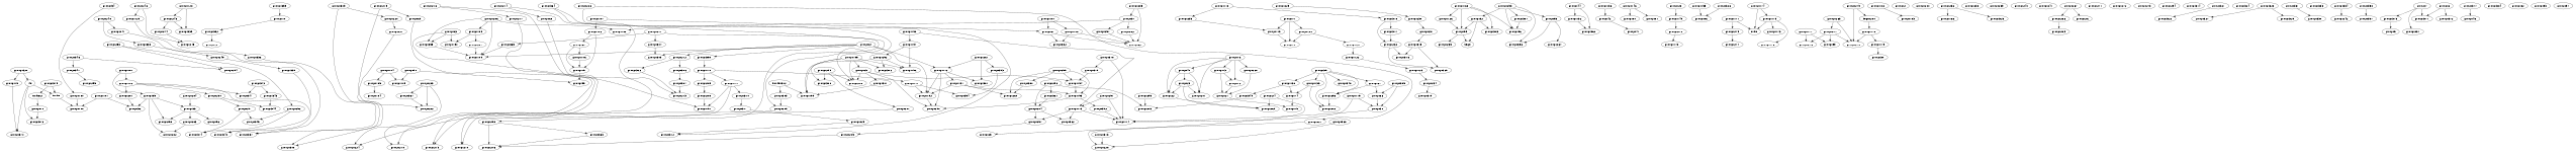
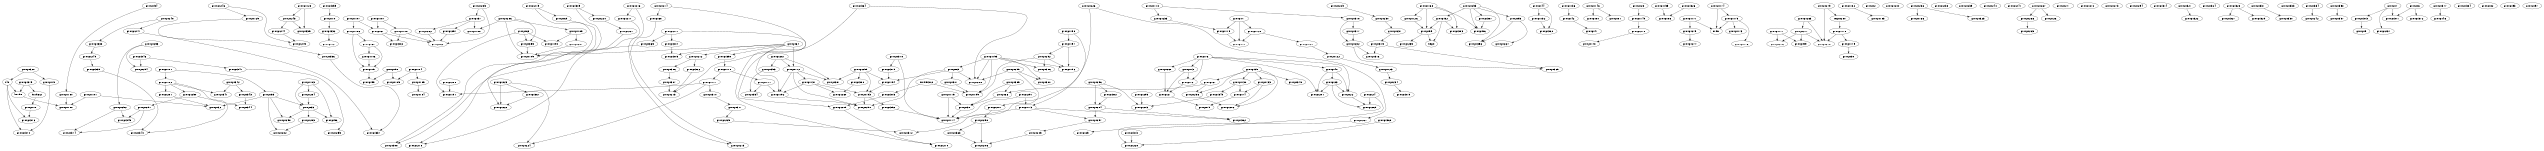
  digraph {
    fontname="DejaVu Serif"
    node [fontname="DejaVu Serif"]
    edge [fontname="DejaVu Serif" weight=2]
    I4L
    bnrdF
    group_370
    group_376
    group_100
    bnrdF_2
    group_18
    group_10
    group_332
    group_12
    group_101
    group_32
    group_102
    group_250
    group_281
    group_340
    group_341
    group_251
    group_344
+   group_103
    group_284
    group_33
    group_56
    group_283
    group_258
    group_104
    group_105
    group_185
    group_184
    group_106
    group_15
    group_59
    group_107
    group_186
    group_61
    group_60
    group_382
    group_62
    group_108
    group_110
    group_111
    group_117
-   group_289
    group_192
    group_354
    group_191
    group_224
    group_310
    group_288
    group_290
    group_112
    group_131
    group_381
    group_193
    group_260
    group_113
    group_114
    group_297
    group_362
    group_205
    group_115
    group_38
    group_311
    group_118
    group_233
    group_318
    group_119
    group_232
    group_317
    group_70
    group_120
    group_121
    group_122
    group_123
    group_234
    group_319
    group_126
    group_95
    hegA
    group_235
    group_128
    group_243
    group_335
    group_244
    group_129
    group_336
    group_337
    group_130
    group_349
    group_74
    group_203
    group_75
    group_352
    group_132
    group_360
    group_133
    group_202
    group_136
    group_42
    group_41
    group_146
    group_80
    group_81
    group_149
    group_270
    group_148
    group_155
    group_86
    group_168
    group_383
    group_96
    group_171
    group_275
    nrdD
    group_274
    group_174
    group_175
    group_173
    group_176
    group_177
    group_276
    group_99
    group_178
    group_179
    group_278
    group_30
    group_180
    group_181
    group_55
    group_282
    group_182
    group_183
    group_187
    group_189
    group_190
    group_287
    group_109
    group_19
    group_194
    group_195
    group_196
    group_199
    group_208
    group_300
    group_386
    group_65
    group_301
    group_197
    group_292
    group_198
    group_2
    group_200
    group_204
    group_206
    group_207
    group_298
    group_363
    group_209
    group_210
    group_21
    group_211
    group_304
    group_365
    group_305
    group_212
    group_306
    group_366
    group_307
    group_213
    group_214
    group_68
    group_215
    group_216
    group_217
    group_218
    group_219
    group_308
    group_69
    group_22
    group_269
    group_220
    group_221
    group_222
    group_223
    group_367
    group_225
    group_312
    group_226
    group_227
    group_228
    group_229
    group_230
    group_231
    group_23
    group_201
    group_315
    group_316
    group_369
    group_236
    group_166
    group_323
    group_238
    group_239
    group_24
    group_25
    group_240
    group_241
    group_245
    group_246
    group_247
    group_248
    group_338
    group_249
    group_339
    group_345
    group_374
    group_252
    group_253
    group_254
    group_256
    group_257
    group_259
    group_380
    group_261
    group_353
    group_262
    group_263
    group_277
    group_266
    group_265
    group_267
    group_26
    group_268
    group_271
    group_272
    group_273
    group_279
    n238 [label=hegA_280]
    group_28
    group_285
    group_37
    group_188
    group_286
    group_355
    group_291
    group_293
    group_356
    group_387
    group_52
    group_53
    group_264
    group_294
    group_295
    group_296
    group_361
    group_299
    n257 [label=bnrdF_302]
    group_303
    group_309
    group_313
    group_314
    group_320
    group_321
    group_322
    group_324
    group_326
    group_328
    group_327
    group_329
    group_331
    group_330
    group_333
    group_334
    group_242
    group_342
    group_343
    group_346
    group_347
    group_255
    group_350
    group_358
    group_357
    group_359
    group_364
    group_368
    group_373
    group_5
    group_375
    group_377
    group_46
    group_378
    group_379
    group_384
    group_385
    group_66
    group_39
    group_348
    group_67
    group_40
    group_44
    group_54
    group_58
    group_6
    group_371
    group_372
    group_63
    group_64
    group_7
    group_237
    group_71
    group_72
    group_73
    group_76
    group_82
    group_93
    group_97
    I4L -> bnrdF [weight=1]
    I4L -> group_370 [weight=0.666666666666667]
    I4L -> group_376 [weight=1]
    bnrdF -> group_100 [weight=1]
    bnrdF_2 -> group_18 [weight=1]
    group_18 -> group_376 [weight=1]
    group_10 -> group_332 [weight=0.5]
    group_332 -> group_12 [weight=1]
    group_101 -> group_100 [weight=3]
    group_101 -> group_32 [weight=0.272727272727273]
    group_102 -> group_250 [weight=0.666666666666667]
    group_102 -> group_281 [weight=3]
    group_102 -> group_340 [weight=0.5]
    group_102 -> group_341
    group_250 -> group_251 [weight=0.5]
    group_250 -> group_344
    group_281 -> group_32 [weight=0.6]
    group_251 -> group_345
    group_251 -> group_374 [weight=0.666666666666667]
+   group_103 -> group_284 [weight=3]
+   group_103 -> group_33
+   group_103 -> group_56 [weight=0.6]
    group_284 -> group_33 [weight=3]
    group_33 -> group_56 [weight=1]
    group_33 -> group_283 [weight=3]
    group_33 -> group_258 [weight=0.75]
    group_283 -> group_282 [weight=3]
    group_104 -> group_105 [weight=3]
    group_104 -> group_185 [weight=0.375]
    group_185 -> group_184 [weight=3]
    group_106 -> group_15 [weight=3]
    group_15 -> group_59 [weight=3]
    group_107 -> group_186 [weight=3]
    group_107 -> group_61 [weight=0.375]
    group_186 -> group_15
    group_186 -> group_60 [weight=0.461538461538462]
    group_61 -> group_382
    group_61 -> group_62
    group_60 -> group_106 [weight=3]
    group_60 -> group_15 [weight=1]
    group_108 -> group_382
    group_108 -> group_62 [weight=0.461538461538462]
    group_110 -> group_111 [weight=0.75]
    group_110 -> group_117 [weight=0.428571428571429]
-   group_110 -> group_289 [weight=3]
    group_111 -> group_192 [weight=3]
    group_111 -> group_354 [weight=1]
    group_117 -> group_191 [weight=0.428571428571429]
    group_117 -> group_224 [weight=0.5]
    group_117 -> group_310 [weight=0.5]
-   group_289 -> group_288 [weight=3]
    group_192 -> group_290 [weight=1]
    group_310 -> group_311 [weight=0.5]
    group_288 -> group_191 [weight=3]
    group_112 -> group_192 [weight=3]
    group_112 -> group_290 [weight=3]
    group_112 -> group_131 [weight=1]
    group_112 -> group_381
    group_131 -> group_192 [weight=3]
    group_131 -> group_193 [weight=3]
    group_131 -> group_260 [weight=1]
    group_193 -> group_290 [weight=1]
    group_193 -> group_352
    group_113 -> group_114 [weight=0.75]
    group_113 -> group_297 [weight=0.666666666666667]
    group_113 -> group_362 [weight=0.666666666666667]
    group_297 -> group_205 [weight=0.5]
    group_205 -> group_206 [weight=0.5]
    group_115 -> group_114 [weight=3]
    group_115 -> group_38 [weight=0.666666666666667]
    group_38 -> group_114 [weight=3]
    group_311 -> group_225 [weight=0.5]
    group_118 -> group_233 [weight=0.5]
    group_118 -> group_318 [weight=0.5]
    group_233 -> group_119 [weight=0.5]
    group_318 -> group_232 [weight=0.666666666666667]
    group_318 -> group_317
    group_119 -> group_70 [weight=0.666666666666667]
    group_232 -> group_316
    group_232 -> group_369 [weight=0.666666666666667]
    group_317 -> group_232
    group_120 -> group_70 [weight=1]
    group_120 -> group_121 [weight=0.5]
    group_121 -> group_122 [weight=0.5]
    group_122 -> group_123 [weight=0.5]
    group_123 -> group_234 [weight=0.5]
    group_234 -> group_319 [weight=0.5]
    group_126 -> group_95 [weight=0.428571428571429]
    group_95 -> hegA [weight=3]
    group_95 -> group_235 [weight=0.5]
    group_128 -> group_243 [weight=0.666666666666667]
    group_128 -> group_335
    group_243 -> group_335
    group_243 -> group_244 [weight=0.5]
    group_244 -> group_245 [weight=0.5]
    group_129 -> group_336 [weight=0.5]
    group_336 -> group_337 [weight=0.5]
    group_130 -> group_349 [weight=0.666666666666667]
    group_130 -> group_74
    group_349 -> group_203 [weight=0.666666666666667]
    group_74 -> group_75 [weight=3]
    group_352 -> group_114
    group_132 -> group_360 [weight=1]
    group_133 -> group_74 [weight=0.6]
    group_133 -> group_202 [weight=0.75]
    group_136 -> group_42 [weight=3]
    group_42 -> group_41 [weight=0.375]
    group_146 -> group_80 [weight=3]
    group_146 -> group_81 [weight=0.375]
    group_149 -> group_270 [weight=3]
    group_270 -> group_148 [weight=0.375]
    group_155 -> group_86 [weight=0.545454545454546]
    group_168 -> group_126 [weight=3]
    group_168 -> group_95 [weight=3]
    group_168 -> group_383
    group_168 -> group_96 [weight=0.428571428571429]
    group_171 -> group_275 [weight=3]
    group_171 -> nrdD [weight=0.375]
    group_275 -> group_274 [weight=3]
    group_174 -> nrdD [weight=3]
    group_174 -> group_175 [weight=3]
    group_175 -> nrdD [weight=3]
    group_175 -> group_173
    group_175 -> group_176 [weight=0.375]
    group_177 -> group_276 [weight=3]
    group_177 -> group_99 [weight=0.6]
    group_178 -> group_179 [weight=0.375]
    group_178 -> group_278 [weight=1]
    group_179 -> group_30 [weight=3]
    group_180 -> group_100 [weight=3]
    group_181 -> group_102 [weight=3]
    group_181 -> group_55 [weight=0.6]
    group_55 -> group_32 [weight=1]
    group_55 -> group_33 [weight=1]
    group_55 -> group_258 [weight=0.75]
    group_55 -> group_282 [weight=3]
    group_182 -> group_183 [weight=0.6]
    group_187 -> group_61 [weight=3]
    group_187 -> group_108 [weight=0.6]
    group_189 -> group_190 [weight=0.6]
    group_189 -> group_287 [weight=3]
    group_287 -> group_109 [weight=3]
    group_19 -> group_370 [weight=0.666666666666667]
    group_194 -> group_193 [weight=3]
    group_195 -> group_196 [weight=3]
    group_195 -> group_199 [weight=3]
    group_195 -> group_208
    group_195 -> group_300
    group_195 -> group_386 [weight=1]
    group_195 -> group_65 [weight=3]
    group_65 -> group_290 [weight=3]
    group_65 -> group_194 [weight=0.75]
    group_65 -> group_208
    group_65 -> group_301
    group_301 -> group_199
    group_197 -> group_196 [weight=3]
    group_197 -> group_292 [weight=0.6]
    group_292 -> group_196 [weight=3]
    group_292 -> group_199 [weight=3]
    group_292 -> group_386 [weight=1]
    group_198 -> group_113 [weight=0.6]
    group_198 -> group_197 [weight=3]
    group_204 -> group_297
    group_204 -> group_362 [weight=0.666666666666667]
    group_207 -> group_298 [weight=0.5]
    group_298 -> group_206
    group_298 -> group_363 [weight=0.666666666666667]
    group_363 -> group_206 [weight=0.666666666666667]
    group_209 -> group_210 [weight=0.5]
    group_21 -> group_75 [weight=0.461538461538462]
    group_211 -> group_210 [weight=0.5]
    group_211 -> group_304
    group_211 -> group_365 [weight=0.666666666666667]
    group_304 -> group_305
    group_365 -> group_109 [weight=0.666666666666667]
    group_212 -> group_306
    group_212 -> group_366 [weight=0.666666666666667]
    group_306 -> group_307
    group_366 -> group_213 [weight=0.666666666666667]
    group_307 -> group_213
    group_214 -> group_213 [weight=0.5]
    group_214 -> group_68 [weight=0.5]
    group_68 -> group_215 [weight=0.5]
    group_216 -> group_215 [weight=0.5]
    group_216 -> group_217 [weight=0.5]
    group_217 -> group_218 [weight=0.5]
    group_219 -> group_308 [weight=0.5]
    group_219 -> group_69 [weight=0.5]
    group_69 -> group_218 [weight=0.5]
    group_22 -> group_269
    group_220 -> group_221 [weight=0.5]
    group_221 -> group_222 [weight=0.5]
    group_223 -> group_224 [weight=0.5]
    group_223 -> group_222
    group_223 -> group_367 [weight=0.666666666666667]
    group_367 -> group_222 [weight=0.666666666666667]
    group_225 -> group_312 [weight=0.5]
    group_226 -> group_312 [weight=0.5]
    group_226 -> group_227 [weight=0.5]
    group_227 -> group_228 [weight=0.5]
    group_229 -> group_230 [weight=0.5]
    group_230 -> group_231 [weight=0.5]
    group_231 -> group_315 [weight=0.5]
    group_23 -> group_22
    group_23 -> group_269 [weight=0.461538461538462]
    group_23 -> group_201 [weight=3]
    group_315 -> group_316
    group_315 -> group_369 [weight=0.666666666666667]
    group_236 -> group_166
    group_236 -> group_323 [weight=0.5]
    group_24 -> group_269 [weight=3]
    group_24 -> group_25 [weight=0.375]
    group_246 -> group_129 [weight=0.5]
    group_246 -> group_245 [weight=0.5]
    group_247 -> group_337 [weight=0.5]
    group_248 -> group_247 [weight=0.5]
    group_248 -> group_338 [weight=0.5]
    group_338 -> group_249 [weight=0.5]
    group_249 -> group_339 [weight=0.5]
    group_339 -> group_340 [weight=0.5]
    group_252 -> group_345
    group_252 -> group_374 [weight=0.666666666666667]
    group_253 -> group_252 [weight=0.5]
    group_253 -> group_254 [weight=0.5]
    group_256 -> group_202 [weight=3]
    group_257 -> group_62 [weight=0.75]
    group_259 -> group_193
-   group_259 -> group_260
+   group_259 -> group_381
    group_259 -> group_194
    group_259 -> group_380
    group_380 -> group_260
    group_261 -> group_112
    group_261 -> group_381
    group_261 -> group_353 [weight=1]
    group_353 -> group_354 [weight=1]
    group_262 -> group_62 [weight=1]
    group_263 -> group_278 [weight=1]
    group_263 -> group_277 [weight=1]
    group_277 -> group_276 [weight=3]
    group_277 -> group_99 [weight=1]
    group_277 -> group_278 [weight=0.6]
    group_266 -> group_265 [weight=1]
    group_267 -> group_266 [weight=1]
    group_267 -> group_26 [weight=1]
    group_268 -> group_21 [weight=3]
    group_279 -> group_278 [weight=3]
    group_279 -> n238 [weight=0.6]
    n238 -> group_178 [weight=3]
    group_28 -> group_149 [weight=1.2]
    group_285 -> group_62 [weight=3]
    group_285 -> group_37 [weight=3]
    group_37 -> group_257 [weight=0.75]
    group_37 -> group_262 [weight=1]
    group_37 -> group_188 [weight=0.375]
    group_286 -> group_189 [weight=0.75]
    group_286 -> group_109 [weight=3]
    group_286 -> group_188 [weight=3]
    group_286 -> group_355
    group_355 -> group_109
    group_291 -> group_113 [weight=3]
    group_291 -> group_114 [weight=3]
    group_293 -> group_96 [weight=3]
    group_293 -> group_356 [weight=0.666666666666667]
    group_293 -> group_387 [weight=1]
    group_293 -> group_52 [weight=3]
    group_293 -> group_53 [weight=0.857142857142857]
    group_387 -> group_96 [weight=1]
    group_52 -> group_95 [weight=0.666666666666667]
    group_52 -> hegA [weight=3]
    group_52 -> group_383
    group_53 -> group_356 [weight=0.666666666666667]
    group_53 -> group_264 [weight=0.666666666666667]
    group_295 -> group_203
    group_296 -> group_203 [weight=0.5]
    group_296 -> group_204
    group_296 -> group_361 [weight=0.666666666666667]
    group_361 -> group_204 [weight=0.666666666666667]
    group_299 -> group_208
    group_299 -> group_300
    group_299 -> group_207 [weight=0.5]
    n257 -> group_199
    n257 -> group_303
    group_303 -> group_209
    group_309 -> group_308 [weight=0.5]
    group_309 -> group_220 [weight=0.5]
    group_313 -> group_228
    group_320 -> I4L
    group_320 -> group_19
    group_321 -> group_322 [weight=0.5]
    group_326 -> group_86 [weight=0.5]
    group_328 -> group_327 [weight=0.5]
    group_328 -> group_329 [weight=0.5]
    group_331 -> group_330 [weight=0.5]
    group_334 -> group_242 [weight=0.5]
    group_342 -> group_341
    group_342 -> group_343
    group_343 -> group_344
    group_346 -> group_254 [weight=0.5]
    group_346 -> group_347 [weight=0.5]
    group_347 -> group_255 [weight=0.5]
    group_350 -> group_110 [weight=0.75]
    group_358 -> group_357
    group_359 -> group_10
    group_364 -> group_208 [weight=0.666666666666667]
    group_364 -> group_209 [weight=0.666666666666667]
    group_368 -> group_228 [weight=0.666666666666667]
    group_373 -> group_5
    group_375 -> bnrdF [weight=1]
    group_375 -> bnrdF_2 [weight=1]
    group_377 -> group_46 [weight=1]
    group_378 -> group_114
    group_378 -> group_379
    group_379 -> group_194
    group_385 -> group_38 [weight=1]
    group_385 -> group_66 [weight=1]
    group_66 -> group_38 [weight=3]
    group_39 -> group_130
    group_39 -> group_133 [weight=3]
    group_39 -> group_202 [weight=0.75]
    group_39 -> group_256 [weight=0.666666666666667]
    group_39 -> group_348
    group_39 -> group_67 [weight=3]
    group_67 -> group_256 [weight=0.545454545454546]
    group_67 -> group_66 [weight=0.461538461538462]
    group_40 -> group_22
    group_40 -> group_23 [weight=3]
    group_40 -> group_201 [weight=3]
    group_44 -> group_132 [weight=3]
    group_44 -> group_360 [weight=1]
    group_54 -> group_180 [weight=0.375]
    group_58 -> group_105 [weight=3]
    group_58 -> group_59 [weight=0.375]
    group_6 -> group_371
    group_6 -> group_372
    group_63 -> group_191 [weight=0.375]
    group_63 -> group_190 [weight=3]
    group_63 -> group_355 [weight=1]
    group_64 -> group_192 [weight=0.6]
    group_64 -> group_112 [weight=3]
    group_64 -> group_109 [weight=0.666666666666667]
    group_64 -> group_305
    group_64 -> group_212 [weight=0.5]
    group_64 -> group_350 [weight=0.75]
    group_7 -> group_373 [weight=1]
    group_7 -> group_371
    group_7 -> group_237 [weight=0.666666666666667]
    group_71 -> group_119
    group_71 -> group_70
    group_71 -> group_120 [weight=1]
    group_72 -> group_21 [weight=0.666666666666667]
    group_73 -> group_21
    group_73 -> group_72 [weight=1]
    group_76 -> group_22
    group_76 -> group_201 [weight=1.5]
    group_76 -> group_268 [weight=3]
    group_76 -> group_40 [weight=0.666666666666667]
    group_76 -> group_72
    group_76 -> group_73 [weight=0.666666666666667]
  }
